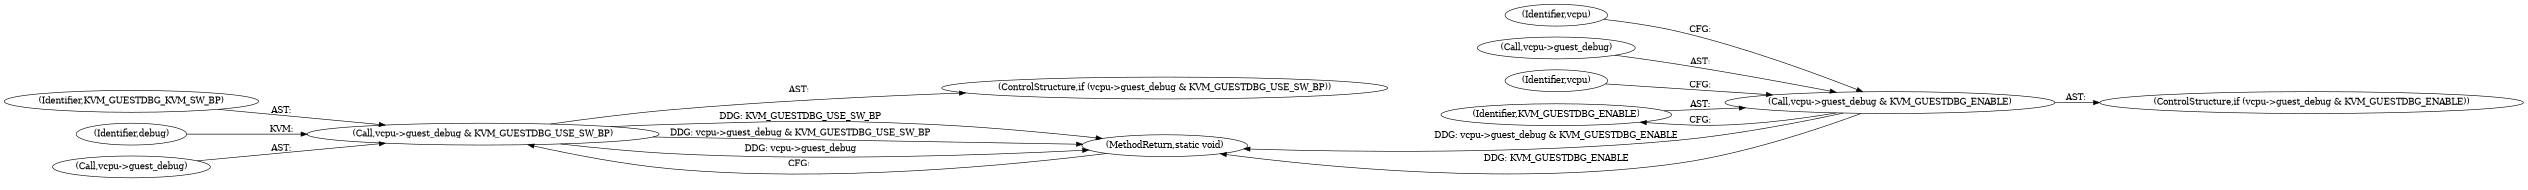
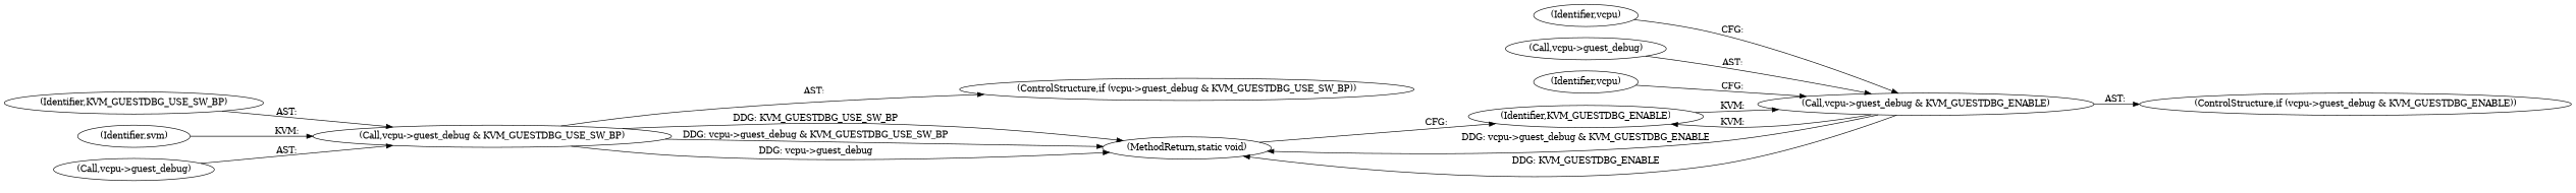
  digraph {
    rankdir=LR
    n1 [label="(Call,vcpu->guest_debug & KVM_GUESTDBG_USE_SW_BP)"]
    n2 [label="(ControlStructure,if (vcpu->guest_debug & KVM_GUESTDBG_USE_SW_BP))"]
    n3 [label="(MethodReturn,static void)"]
-   n4 [label="(Identifier,KVM_GUESTDBG_KVM_SW_BP)"]
+   n4 [label="(Identifier,KVM_GUESTDBG_USE_SW_BP)"]
    n5 [label="(Call,vcpu->guest_debug & KVM_GUESTDBG_ENABLE)"]
    n6 [label="(ControlStructure,if (vcpu->guest_debug & KVM_GUESTDBG_ENABLE))"]
    n7 [label="(Identifier,KVM_GUESTDBG_ENABLE)"]
    n8 [label="(Identifier,vcpu)"]
-   n9 [label="(Identifier,debug)"]
+   n9 [label="(Identifier,svm)"]
    n10 [label="(Call,vcpu->guest_debug)"]
    n11 [label="(Call,vcpu->guest_debug)"]
    n12 [label="(Identifier,vcpu)"]
    n1 -> n2 [label="AST: "]
    n1 -> n3 [label="DDG: KVM_GUESTDBG_USE_SW_BP"]
    n1 -> n3 [label="DDG: vcpu->guest_debug & KVM_GUESTDBG_USE_SW_BP"]
    n1 -> n3 [label="DDG: vcpu->guest_debug"]
-   n3 -> n1 [label="CFG: "]
+   n3 -> n7 [label="CFG: "]
    n4 -> n1 [label="AST: "]
    n5 -> n3 [label="DDG: vcpu->guest_debug & KVM_GUESTDBG_ENABLE"]
    n5 -> n3 [label="DDG: KVM_GUESTDBG_ENABLE"]
    n5 -> n6 [label="AST: "]
-   n5 -> n7 [label="CFG: "]
-   n7 -> n5 [label="AST: "]
+   n5 -> n7 [label="KVM: "]
+   n7 -> n5 [label="KVM: "]
    n8 -> n5 [label="CFG: "]
    n9 -> n1 [label="KVM: "]
    n10 -> n1 [label="AST: "]
    n11 -> n5 [label="AST: "]
    n12 -> n5 [label="CFG: "]
  }
